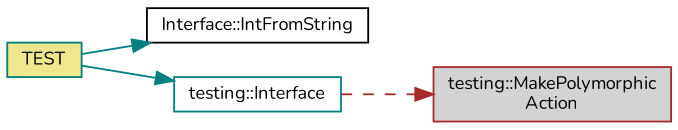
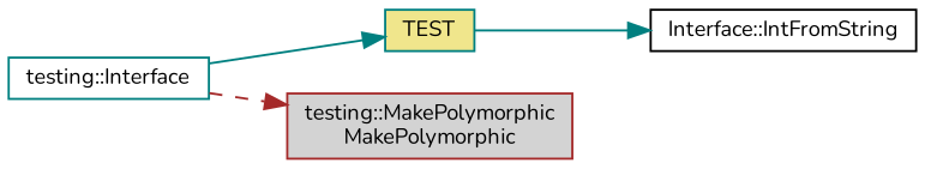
  digraph {
    fontname=Nunito
    rankdir=LR
    node [color=teal fillcolor=white fontname=Nunito fontsize=10 shape=record style=filled]
    edge [color=teal fontname=Nunito fontsize=10 labelfontname=Helvetica labelfontsize=10 style=solid]
    n1 [fillcolor=khaki fontcolor=black height=0.2 label=TEST width=0.4]
    n2 [color=black height=0.2 label="Interface::IntFromString" width=0.4]
    n3 [height=0.2 label="testing::Interface" width=0.4]
-   n4 [color=brown fillcolor=lightgrey height=0.2 label="testing::MakePolymorphic\lAction" width=0.4]
+   n4 [color=brown fillcolor=lightgrey height=0.2 label="testing::MakePolymorphic\lMakePolymorphic" width=0.4]
    n1 -> n2
-   n1 -> n3
+   n3 -> n1
    n3 -> n4 [color=brown style=dashed]
  }
